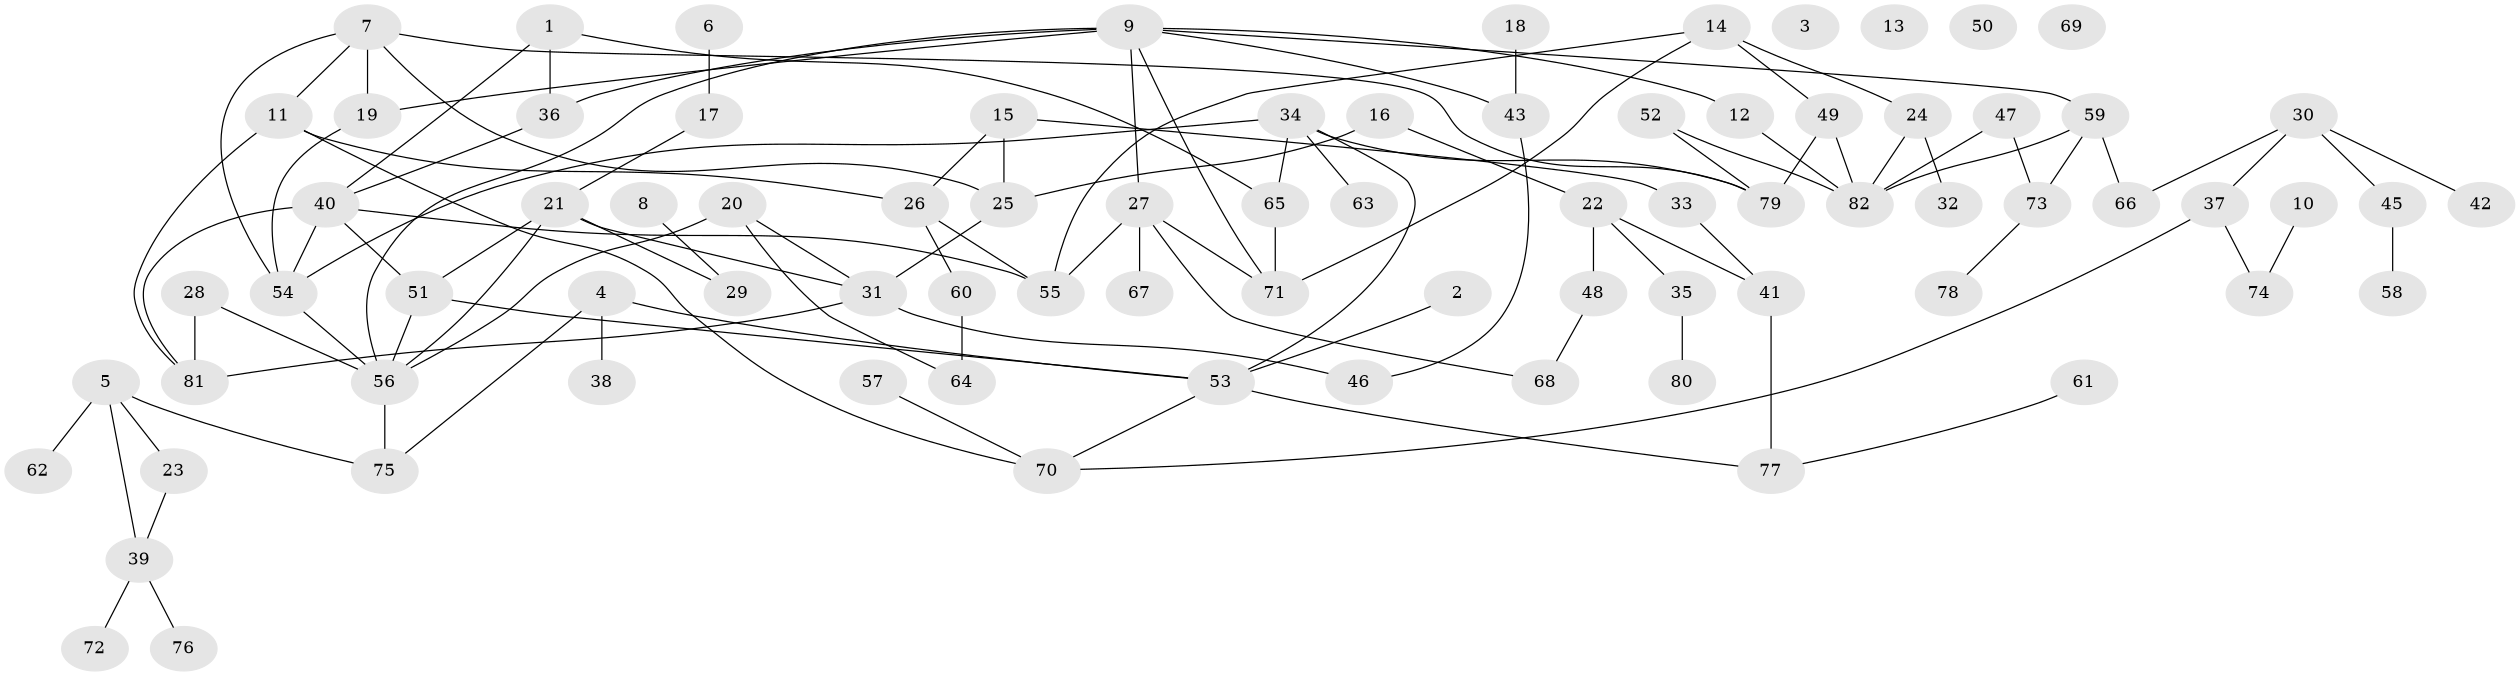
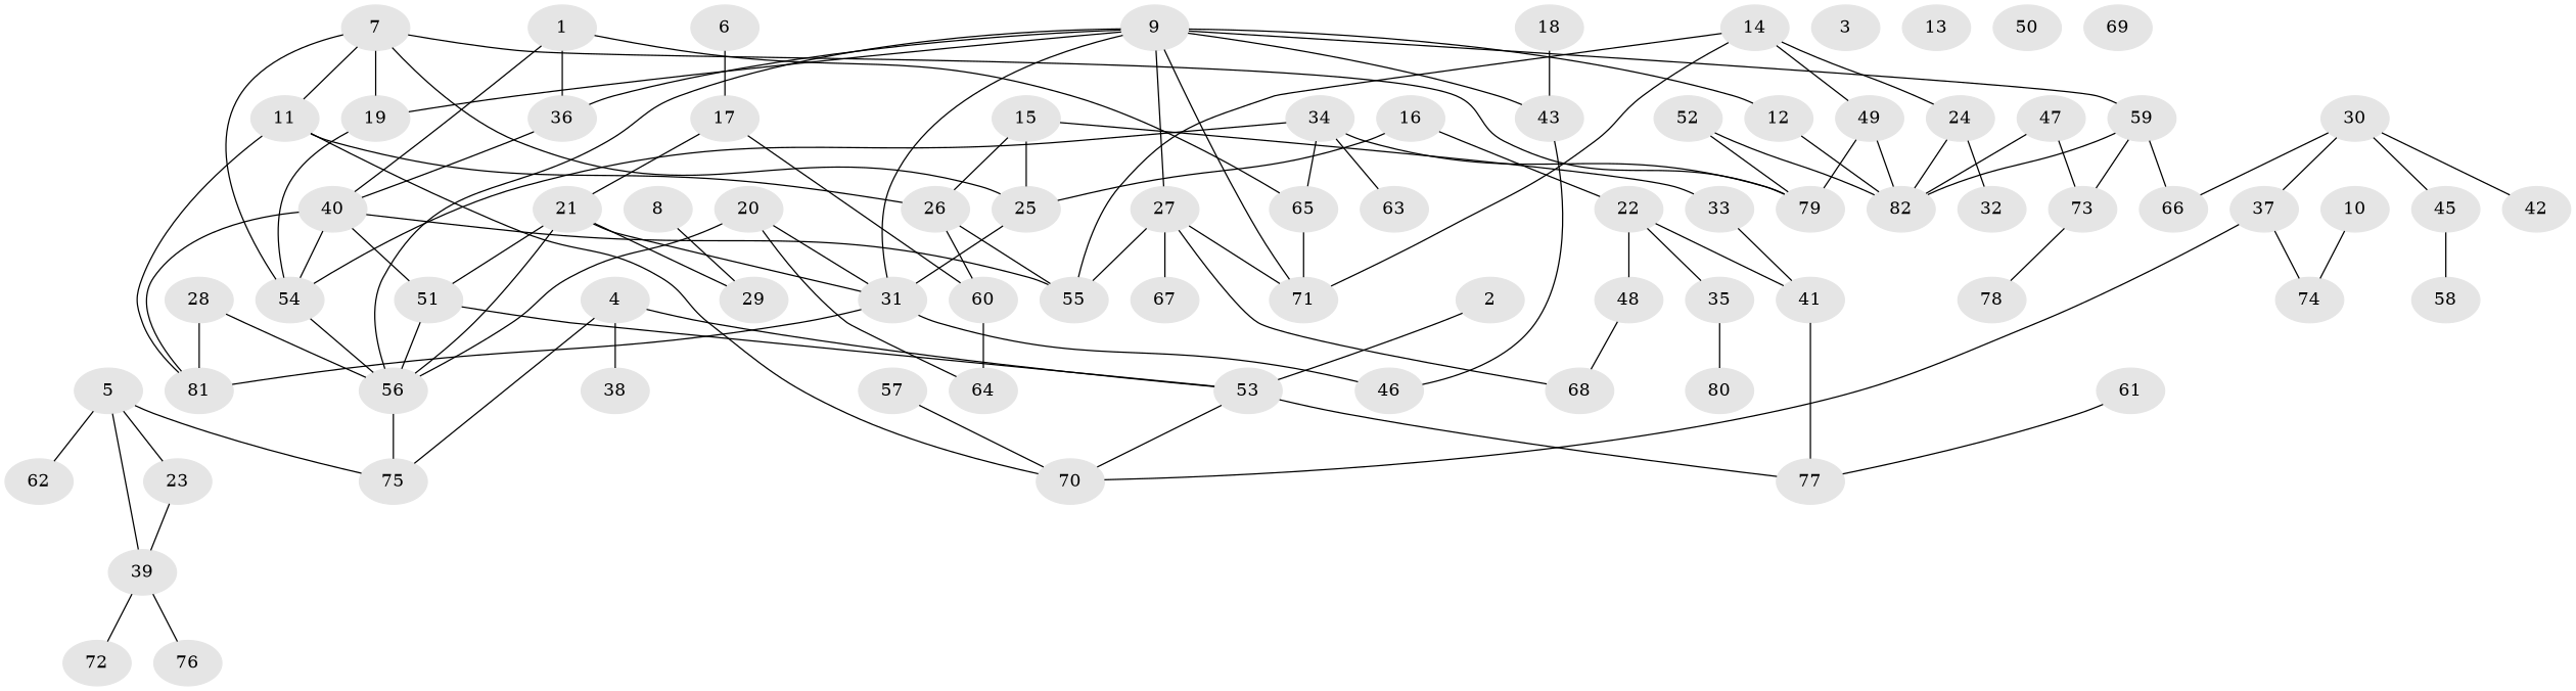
  graph {
    node [color=gray90 style=filled]
    1
    36
    40
    65
    54
    81
    55
    51
    71
    2
    53
    70
    77
    3
    4
    38
    75
    5
    23
    39
    62
    72
    76
    6
    17
    21
    60
    7
    11
    19
    25
    79
    26
    31
    56
    8
    29
    9
    12
    27
    43
    59
    82
    67
    68
    46
    66
    73
    10
    74
    13
    14
    24
    49
    32
    15
    33
    41
    16
    22
    35
    48
    64
    18
    20
    80
    28
    30
    37
    42
    45
    58
    34
    63
    47
    78
    50
    52
    57
    61
    69
    1 -- 36
    1 -- 40
    1 -- 65
    36 -- 40
    40 -- 54
    40 -- 81
    40 -- 55
    40 -- 51
    65 -- 71
    54 -- 56
    51 -- 53
    51 -- 56
    2 -- 53
    53 -- 70
    53 -- 77
    4 -- 53
    4 -- 38
    4 -- 75
    5 -- 75
    5 -- 23
    5 -- 39
    5 -- 62
    23 -- 39
    39 -- 72
    39 -- 76
    6 -- 17
    17 -- 21
+   17 -- 60
    21 -- 51
    21 -- 31
    21 -- 56
    21 -- 29
    60 -- 64
    7 -- 54
    7 -- 11
    7 -- 19
    7 -- 25
    7 -- 79
    11 -- 81
    11 -- 70
    11 -- 26
    19 -- 54
    25 -- 31
    26 -- 55
    26 -- 60
    31 -- 81
    31 -- 46
    56 -- 75
    8 -- 29
    9 -- 36
    9 -- 71
    9 -- 19
+   9 -- 31
    9 -- 56
    9 -- 12
    9 -- 27
    9 -- 43
    9 -- 59
    12 -- 82
    27 -- 55
    27 -- 71
    27 -- 67
    27 -- 68
    43 -- 46
    59 -- 82
    59 -- 66
    59 -- 73
    73 -- 78
    10 -- 74
    14 -- 55
    14 -- 71
    14 -- 24
    14 -- 49
    24 -- 82
    24 -- 32
    49 -- 79
    49 -- 82
    15 -- 25
    15 -- 26
    15 -- 33
    33 -- 41
    41 -- 77
    16 -- 25
    16 -- 22
    22 -- 41
    22 -- 35
    22 -- 48
    35 -- 80
    48 -- 68
    18 -- 43
    20 -- 31
    20 -- 56
    20 -- 64
    28 -- 81
    28 -- 56
    30 -- 66
    30 -- 37
    30 -- 42
    30 -- 45
    37 -- 70
    37 -- 74
    45 -- 58
    34 -- 65
    34 -- 54
-   34 -- 53
    34 -- 79
    34 -- 63
    47 -- 82
    47 -- 73
    52 -- 79
    52 -- 82
    57 -- 70
    61 -- 77
  }
